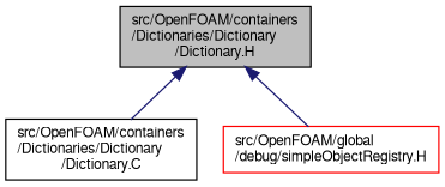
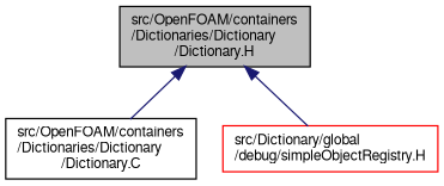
  digraph {
    node [color=black fontname=FreeSans fontsize=10 shape=record]
    edge [color=midnightblue dir=back fontname=FreeSans fontsize=10 labelfontname=FreeSans labelfontsize=10 style=solid]
    n1 [fillcolor=grey75 fontcolor=black height=0.2 label="src/OpenFOAM/containers\l/Dictionaries/Dictionary\l/Dictionary.H" style=filled width=0.4]
    n2 [height=0.2 label="src/OpenFOAM/containers\l/Dictionaries/Dictionary\l/Dictionary.C" width=0.4]
-   n3 [color=red height=0.2 label="src/OpenFOAM/global\l/debug/simpleObjectRegistry.H" width=0.4]
+   n3 [color=red height=0.2 label="src/Dictionary/global\l/debug/simpleObjectRegistry.H" width=0.4]
    n1 -> n2
    n1 -> n3
  }
